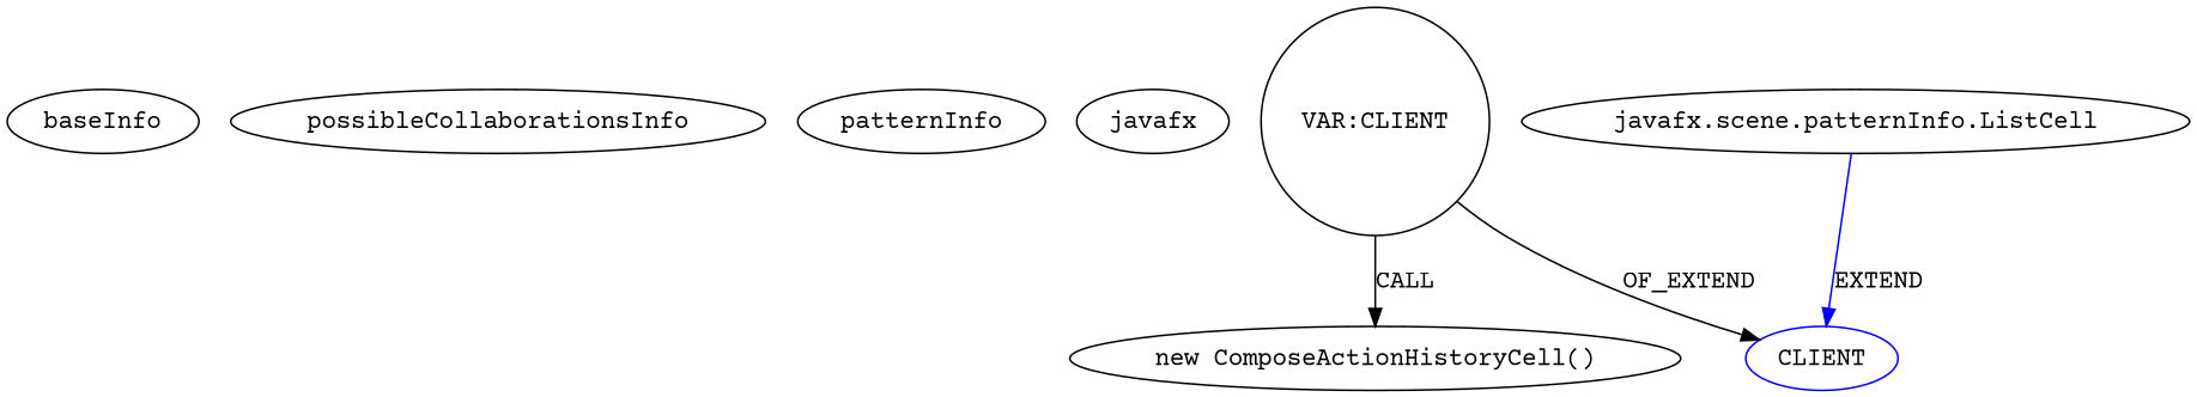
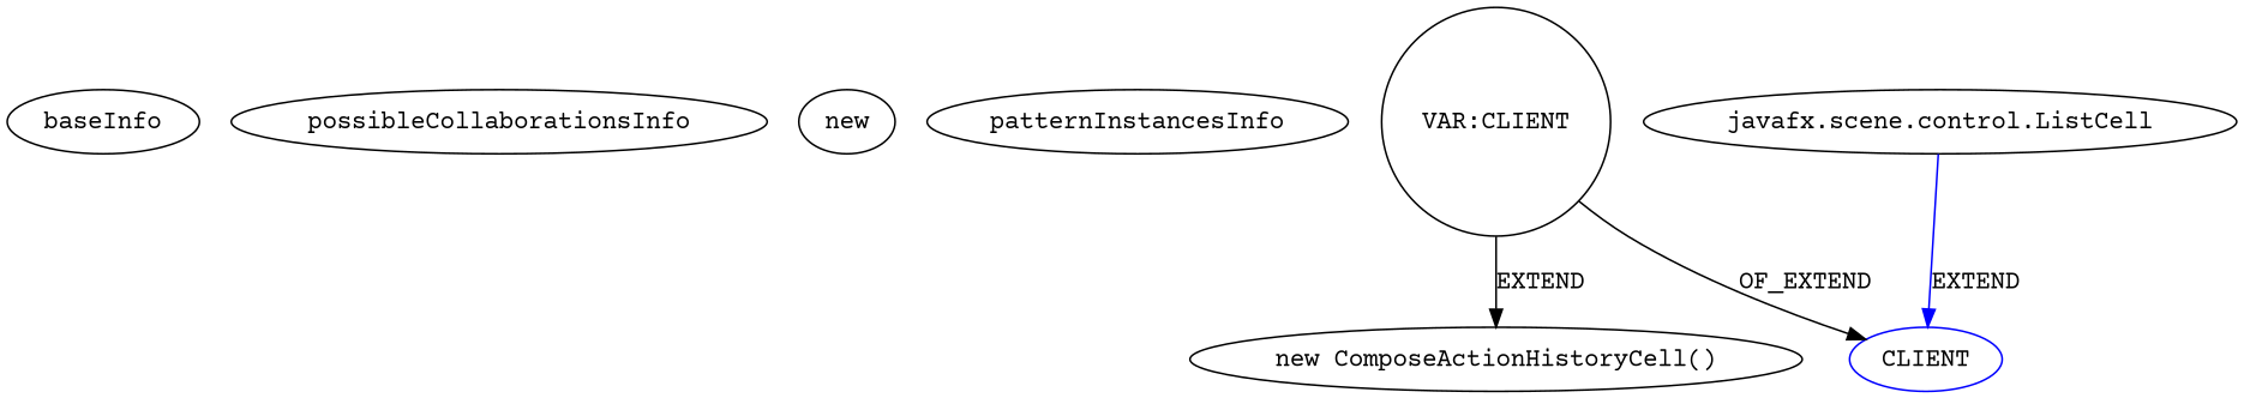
  digraph {
    fontname="Courier Prime"
    node [fontname="Courier Prime"]
    edge [fontname="Courier Prime"]
    baseInfo [category=pattern graphId=4562 isAnonymous=false possibleRelation=false]
    possibleCollaborationsInfo
-   patternInfo [frequency=2.0 patternRootClient=null]
-   patternInstancesInfo [0="hock323-eventManager~/hock323-eventManager/EventManager-master/src/eventManager/controller/pokerTournament/TournamentController.java~TournamentController~3009" 1="hock323-eventManager~/hock323-eventManager/EventManager-master/src/eventManager/controller/pokerTournament/TournamentController.java~void initialize(java.net.URL,java.util.ResourceBundle)~3015" label=javafx]
+   patternInfo [frequency=2.0 patternRootClient=null label=new]
+   patternInstancesInfo [0="hock323-eventManager~/hock323-eventManager/EventManager-master/src/eventManager/controller/pokerTournament/TournamentController.java~TournamentController~3009" 1="hock323-eventManager~/hock323-eventManager/EventManager-master/src/eventManager/controller/pokerTournament/TournamentController.java~void initialize(java.net.URL,java.util.ResourceBundle)~3015"]
    n5 [isFrameworkType=false label="new ComposeActionHistoryCell()" vertexType=CONSTRUCTOR_CALL]
    n6 [isFrameworkType=false label="VAR:CLIENT" shape=circle vertexType=VARIABLE_EXPRESION]
    n7 [color=blue isFrameworkType=false label=CLIENT vertexType=REFERENCE_CLIENT_CLASS_DECLARATION]
-   n8 [isFrameworkType=false label="javafx.scene.patternInfo.ListCell" vertexType=FRAMEWORK_CLASS_TYPE]
-   n6 -> n5 [label=CALL]
+   n8 [isFrameworkType=false label="javafx.scene.control.ListCell" vertexType=FRAMEWORK_CLASS_TYPE]
+   n6 -> n5 [label=EXTEND]
    n6 -> n7 [label=OF_EXTEND]
    n8 -> n7 [color=blue label=EXTEND]
  }
